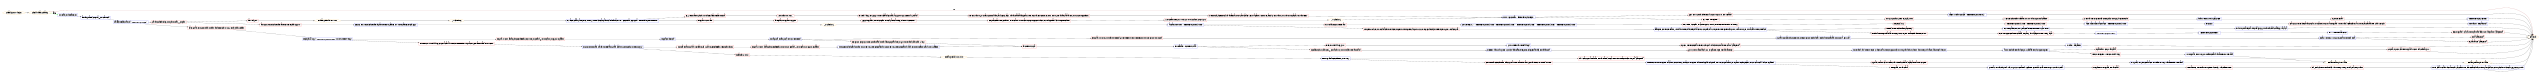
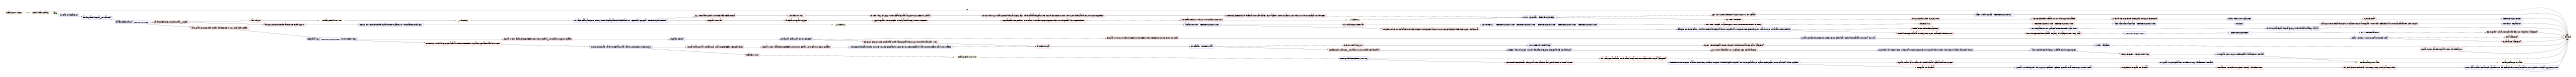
  digraph {
    rankdir=LR
    node [color=red shape=box]
    "AoiRank5Convo7 begins." [color=orange shape=""]
    n2 [color=orange label="Check boolean AoiDating" shape=""]
    n3 [color=blue label="ок я знаю, это внезапно, но"]
    "Chat ends." [color=orange shape=""]
    n5 [color=blue label="как ты думаешь, доброта — это слабость?"]
    n6 [color=blue label="как настоящая слабость <RETRO_EMOJI_KNIFE>"]
    n7 [label="Самые сильные люди, которых я знаю, — добрые."]
    n8 [label="Да. Я думаю, что нужно быть готовым быть недобрым к миру, чтобы быть сильным."]
    n9 [label="Как и ты, Аои."]
    n10 [label="Как Ордис. Он действительно кажется мне первым другом."]
    n11 [color=blue label="недобрый к миру? <RETRO_EMOJI_HORRIFIED> что ты имеешь в виду?"]
    n12 [color=orange label="Boolean AoiKind is now true." shape=""]
    n13 [color=blue label="Ордиссс, его имя действительно звучало немного пугающе, но... мне нравятся добрый друг!"]
    n14 [label="Я именно это и имею в виду. Доброта слаба во многих отношениях. Мир часто будет напоминать тебе об этом."]
    n15 [label="Подумай об этом: зачастую единственный способ что-то сделать — это когда кто-то другой страдает."]
    n16 [color=orange label="+10 Chemistry" shape=""]
    n17 [color=orange label="+20 Chemistry" shape=""]
    n18 [color=blue label=" я просто не понимаю, как ты можешь так думать, разве мир не проявил к тебе доброту?"]
    n19 [color=blue label="откуда это взялось?"]
    n20 [color=blue label="хм, ладно, давай разберемся, почему, мне не всегда нравились ответы на это. но... продолжай, дорогуша <RETRO_EMOJI_PUMPEDUP>"]
    n21 [color=blue label="расскажи мне о нем! <RETRO_EMOJI_TINYSMILE>"]
    n22 [label="Однажды. С тобой."]
    n23 [label="Никогда. Я нахожусь там, где нахожусь, из-за могущественных и недобрых людей."]
    n24 [color=blue label="пожалуйста, пожалуйста, помоги мне понять."]
    n25 [label="Подумай об этом так."]
    n26 [label="Ну, у меня такое чувство, что ты здесь настоящая хозяйка"]
    n27 [label="Ого, он выглядит именно так..."]
    n28 [label="Он лучший из всех, кто есть на свете. Он видел, через что мне пришлось пройти и до сих пор приветствует меня шуткой. ЭТО и есть доброта."]
    n29 [color=orange label="Boolean AoiKind is now true." shape=""]
    n30 [label="Подумай об этом: зачастую единственный способ что-то сделать — это когда кто-то другой страдает."]
    n31 [label="Все просто. Доброту можно использовать, чтобы манипулировать кем-то. Это может быть слабостью. И? Ну..."]
    n32 [label="Не думаю, что смогу помочь тебе понять. Это не меняет моего отношения к тебе, это просто моя жизнь.\n"]
    n33 [label="Ты первая, кто думает о других."]
    n34 [label="И не только мой босс ;)"]
    n35 [color=blue label="АРМИЯ ОРДИС!!!! <RETRO_EMOJI_TINYSMILE> <RETRO_EMOJI_TINYSMILE> <RETRO_EMOJI_TINYSMILE> <RETRO_EMOJI_TINYSMILE> <RETRO_EMOJI_TINYSMILE>"]
    n36 [color=blue label="наверное, это многое значит - иметь возможность взглянуть на себя со стороны, на то, через что тебе пришлось пройти, и найти кого-то, кто заставит тебя смеяться?"]
    n37 [color=blue label="я не могу быть единственной - я не могу!"]
    n38 [color=blue label="тебе пришлось повидать столько боли. я не могу себе представить. я просто не могу себе представить. жаль, что я не познакомилась с тобой раньше."]
    n39 [label="Ты слишком добра."]
    n40 [color=blue label="думаю, один разговор ничего не изменит. просто позволь нам, позволь мне доказать, что доброта - это сила."]
    n41 [label="А другие думают, что они добрые. Но есть разница между МИЛЫМ и ДОБРЫМ."]
    n42 [label="Я имею в виду, что Артур может отдавать приказы, а другие могут исцелять и убивать."]
    n43 [label="Он, может, и добрый, но армия Ордис... что ж, это ничего не изменит. Ни к чему."]
    n44 [label="Хочешь, я тебя ещё больше рассмешу?"]
    n45 [label="Позволь мне попробовать на тебе одну из его шуток. В качестве любезности. Хм."]
    n46 [label="Для меня ты единственная, чья доброта имеет значение. Как будто ты ничего не хочешь от меня."]
    n47 [label="Ты. И эта доброта означает, что ты знаешь, когда мне может понадобиться минутка [Завершить]"]
    n48 [color=blue label="что означает... я слишком слаба."]
    n49 [color=blue label="кстати о помощи... кому-то нужна моя помощь. пока"]
    n50 [label="Доброта делает тебя уязвимой, но не слабой. У тебя самое доброе сердце из всех, кого я встречал в своих путешествиях."]
    n51 [label="Но если бы кому-то из нас пришлось выбирать, держу пари, мы бы сначала выслушали тебя, если бы дело дошло до этого, потому что ты выбрала бы что-то по доброте душевной."]
    n52 [label="Берегись, мир."]
    n53 [color=blue label="нет, мне нравится то, что у нас есть. ничего не меняй. Муах. охохо"]
    n54 [label="Если мне будет дозволено сказать, оператор, твой варфрейм тебе к лицу, ха-ха."]
    n55 [color=blue label="мне ничего от тебя не нужно! на самом деле, никому из нас это не нужно. ты же не всерьёз говоришь, что моя доброта каким-то образом подтверждает, что это слабость??? ты это серьёзно?"]
    n56 [label="Я не это имею в виду, Аои..."]
    n57 [label="Осознание своих слабостей — это часть того, что помогает тебе выживать."]
    n58 [label="Я уважаю это [Завершить]"]
    n59 [label="Пока [Завершить]"]
    n60 [label="И это делает тебя Аои. Моей Аои. Моей сильной, доброй Аои."]
    n61 [label="У меня есть уверенность, ты бы нашла способ разобраться с этим бардаком, никого не ранив. А если бы кто-то из твоих пострадал, они бы поняли."]
    n62 [label="<RETRO_EMOJI_TINYSMILE><RETRO_EMOJI_TINYSMILE>"]
    n63 [color=blue label="но вот хорошая шутка. Я нужна Артуру, чтобы отыскать Скальдру. Ха-ха-ха"]
    n64 [color=blue label="<RETRO_EMOJI_ANNOYED2>"]
    n65 [label="Думаю, пока что да. Кто знает, ты можешь доказать, правда не на моей стороне."]
    n66 [label="Я не думаю, что ты слаба."]
    n67 [color=blue label="ну что именно ты имеешь в виду?"]
    n68 [color=blue label="конечно... выжить. хорошо. и это все? выживание? неужели люди делают всё, чтобы выжить?"]
    n69 [color=orange label="+10 Chemistry" shape=""]
    n70 [color=blue label="хммм... продолжай <RETRO_EMOJI_SNEAKY>"]
    n71 [color=blue label="Марш марш марш марш марш! <RETRO_EMOJI_TINYSMILE>"]
    n72 [color=blue label="<RETRO_EMOJI_ANNOYED1>"]
    n73 [color=blue label="я... думаю, что уже сделала это. Я больше не могу. Мы закончили. Мне жаль"]
    n74 [color=blue label="прочитай, что ты говоришь... ты, по сути, это делаешь... серьезно. прочитай слова ПРЯМО ТАМ. это твои слова."]
    n75 [label="Прости, мне не следовало ничего говорить. Я вовсе не считаю тебя слабой [Завершить]"]
    n76 [label="Это то, чем я занимаюсь, или, по крайней мере, мне так кажется."]
    n77 [label="Эээ... эмм. Прояви любезность и просто прими то, что я сказал?"]
    n78 [label="Ну... если  мне нужно..."]
    n79 [color=blue label="но Ордис..."]
    n80 [color=blue label="Я .......... не понимаю этого"]
    n81 [color=orange label="Boolean IsDating is now false." shape=""]
    n82 [label="Я серьезно. Я не думаю, что ты слаба."]
    n83 [color=blue label="это было... запутанно."]
    n84 [color=blue label="может быть, ты в темном месте. со всеми нами многое случилось. но я могу быть твоим светом. вот почему мы такие, какие есть. вместе."]
    n85 [color=blue label="Ладно... только один раз. <RETRO_EMOJI_TWOHUGS>"]
    n86 [label="Я могу поучиться у тебя. Я учусь у тебя."]
    n87 [label="Да. Ордис. Он не всегда был добрым, по крайней мере, я так не думаю. Может быть, однажды он сам сможет рассказать тебе. Свою историю."]
    n88 [label="Если подумать... да, дай мне поработать над моим материалом [Завершить]"]
    n89 [color=orange label="Boolean AoiDating is now false." shape=""]
    n90 [label="Мне кажется, мне только что пришло в голову... ты сильнее меня."]
    n91 [color=blue label="так что позволь мне быть доброй и сказать тебе: все будет хорошо."]
    n92 [label="И это действительно означает, что, что бы ни случилось дальше."]
    n93 [color=blue label="мне бы это... понравилось."]
    n94 [label="Ты - это всё, чем я не являюсь... вот почему я хочу, чтобы у нас что-то было."]
-   n95 [label="Правильно... добро. Ты права."]
    n96 [label="Мне это не нужно... я не это имею в виду."]
    n97 [label="С чем бы мне ни пришлось столкнуться, я не буду в одиночестве."]
    n98 [color=blue label="что ж, давай оставим все как есть и расскажи мне, как однажды мы сможем разобраться с этим чувством. я всегда буду рядом с тобой."]
    n99 [label="Слушай, прости. Дай мне подумать об этом. Ты сильная, Аои.\n"]
    n100 [color=blue label="... я не думаю, что я могу это больше делать. мы закончили. мне жаль"]
    n101 [color=blue label="возьми меня с собой куда угодно."]
    n102 [label="Я уже это делаю."]
    n103 [color=blue label="<RETRO_EMOJI_GIVELOVE>"]
    "AoiRank5Convo7 begins." -> n2
    n2 -> n3 [color=green label=false]
    n2 -> "Chat ends." [color=brown label=true]
    n3 -> n5
    n5 -> n6
    n6 -> n7
    n6 -> n8
    n7 -> n9
    n7 -> n10
    n8 -> n11
    n9 -> n12
    n10 -> n13
    n11 -> n14
    n11 -> n15
    n12 -> n16
    n13 -> n17
    n14 -> n18
    n15 -> n19
    n16 -> n20
    n17 -> n21
    n18 -> n22
    n18 -> n23
    n19 -> n24
    n20 -> n25
    n20 -> n26
    n21 -> n27
    n21 -> n28
    n22 -> n29
    n23 -> n30
    n24 -> n31
    n24 -> n32
    n25 -> n33
    n26 -> n34
    n27 -> n35
    n28 -> n36
    n29 -> n37
    n30 -> n38
    n31 -> n39
    n32 -> n40
    n33 -> n41
    n34 -> n42
    n35 -> n43
    n36 -> n44
    n36 -> n45
    n37 -> n46
    n37 -> n47
    n38 -> n39
    n39 -> n48
    n40 -> n49
    n41 -> n50
    n42 -> n51
    n43 -> n52
    n44 -> n53
    n45 -> n54
    n46 -> n55
    n47 -> "Chat ends."
    n48 -> n56
    n48 -> n57
    n49 -> n58
    n49 -> n59
    n50 -> n60
    n51 -> n61
    n52 -> n62
    n53 -> n63
    n54 -> n64
    n55 -> n65
    n55 -> n66
    n56 -> n67
    n57 -> n68
    n58 -> "Chat ends."
    n59 -> "Chat ends."
    n60 -> n69
    n61 -> n70
    n62 -> n71
    n63 -> "Chat ends."
    n64 -> n72
    n65 -> n73
    n66 -> n74
    n67 -> n75
    n68 -> n76
    n69 -> n70
    n70 -> n77
    n70 -> n78
    n71 -> n79
    n72 -> n80
    n73 -> n81
    n74 -> n82
    n75 -> n83
    n76 -> n84
    n77 -> n85
    n78 -> n86
    n79 -> n87
    n80 -> n88
    n81 -> n89
    n82 -> n90
    n83 -> "Chat ends."
    n84 -> n91
    n85 -> "Chat ends."
    n86 -> n92
    n87 -> n93
    n88 -> "Chat ends."
    n89 -> "Chat ends."
    n90 -> n94
-   n91 -> n95
    n91 -> n96
    n92 -> n97
    n93 -> "Chat ends."
    n94 -> n98
-   n95 -> n99
    n96 -> n100
    n97 -> n101
    n98 -> "Chat ends."
    n99 -> "Chat ends."
    n100 -> n81
    n101 -> n102
    n102 -> n103
    n103 -> "Chat ends."
  }
